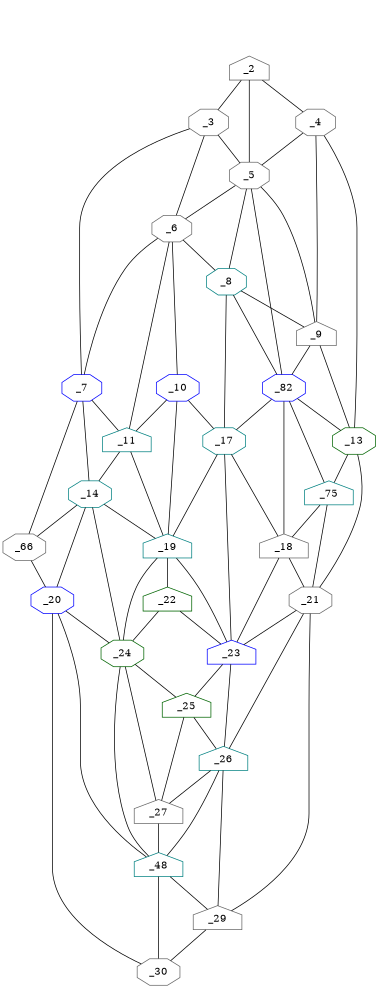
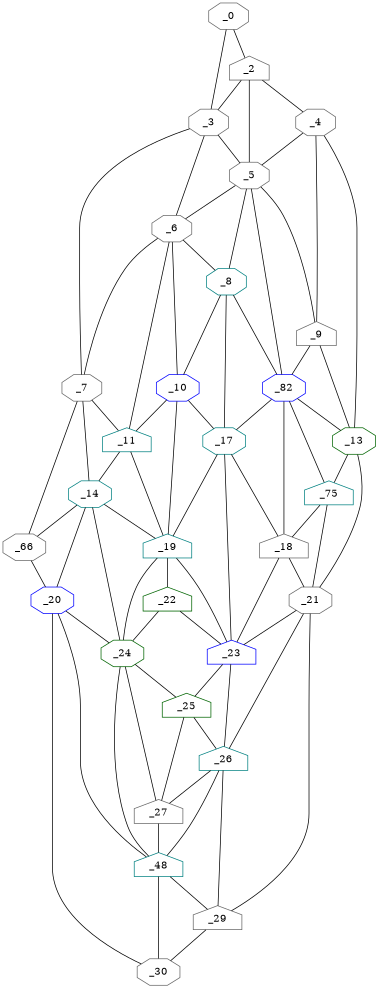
  graph {
    node [color=gray40 shape=octagon x=46 y=40]
    edge [valence=2]
+   _0 [x=8 y=35]
    _2 [shape=house x=18 y=30]
    _3 [x=21 y=53]
    _4 [x=41 y=25]
    _5 [x=45]
    _6 [y=58]
-   _7 [color=blue y=86]
+   _7 [y=86]
    _9 [shape=house x=52 y=29]
    _13 [color=darkgreen x=64 y=32]
    _8 [color=teal x=51 y=46]
    n11 [color=blue label=_82 x=60]
    _10 [color=blue x=53 y=61]
    _11 [color=teal shape=house x=54 y=77]
    _14 [color=teal x=66 y=87]
    n15 [label=_66 x=69 y=92]
    n16 [color=teal label=_75 shape=house x=68 y=37]
    _21 [x=79 y=38]
    _17 [color=teal x=70 y=55]
    _18 [shape=house x=72 y=47]
    _19 [color=teal shape=house x=72 y=69]
    _20 [color=blue x=77 y=93]
    _24 [color=darkgreen x=86 y=81]
    _23 [color=blue shape=house x=81 y=56]
    _26 [color=teal shape=house x=94 y=54]
    _29 [shape=house x=122 y=77]
    _22 [color=darkgreen shape=house x=80 y=68]
    n27 [color=teal label=_48 shape=house x=102 y=78]
    _30 [x=122 y=85]
    _25 [color=darkgreen shape=house x=87 y=68]
    _27 [shape=house x=97 y=75]
+   _0 -- _2 [valence=1]
+   _0 -- _3 [valence=1]
    _2 -- _3 [valence=1]
    _2 -- _4 [valence=1]
    _2 -- _5 [valence=1]
    _3 -- _5
    _3 -- _6 [valence=1]
    _3 -- _7 [valence=1]
    _4 -- _5 [valence=1]
    _4 -- _9
    _4 -- _13 [valence=1]
    _5 -- _6
    _5 -- _9
    _5 -- _8 [valence=1]
    _5 -- n11
    _6 -- _7 [valence=1]
    _6 -- _8
    _6 -- _10
    _6 -- _11
    _7 -- _11 [valence=1]
    _7 -- _14
    _7 -- n15 [valence=1]
    _9 -- _13
    _9 -- n11
    _13 -- n16
    _13 -- _21 [valence=1]
    _8 -- n11
-   _8 -- _9
+   _8 -- _10
    _8 -- _17
    n11 -- _13
    n11 -- n16
    n11 -- _17 [valence=1]
    n11 -- _18
    _10 -- _11
    _10 -- _17
    _10 -- _19 [valence=1]
    _11 -- _14
    _11 -- _19
    _14 -- n15
    _14 -- _19 [valence=1]
    _14 -- _20
    _14 -- _24 [valence=1]
    n15 -- _20 [valence=1]
    n16 -- _21
    n16 -- _18
    _21 -- _23
    _21 -- _26 [valence=1]
    _21 -- _29 [valence=1]
    _17 -- _18
    _17 -- _19
    _17 -- _23 [valence=1]
    _18 -- _21 [valence=1]
    _18 -- _23
    _19 -- _24
    _19 -- _23 [valence=1]
    _19 -- _22
    _20 -- _24 [valence=1]
    _20 -- n27 [valence=1]
    _20 -- _30 [valence=1]
    _24 -- n27
    _24 -- _25
    _24 -- _27 [valence=1]
    _23 -- _26
    _23 -- _25 [valence=1]
    _26 -- _29
    _26 -- n27
    _26 -- _27 [valence=1]
    _29 -- _30 [valence=1]
    _22 -- _24
    _22 -- _23
    n27 -- _29 [valence=1]
    n27 -- _30
    _25 -- _26
    _25 -- _27
    _27 -- n27
  }
